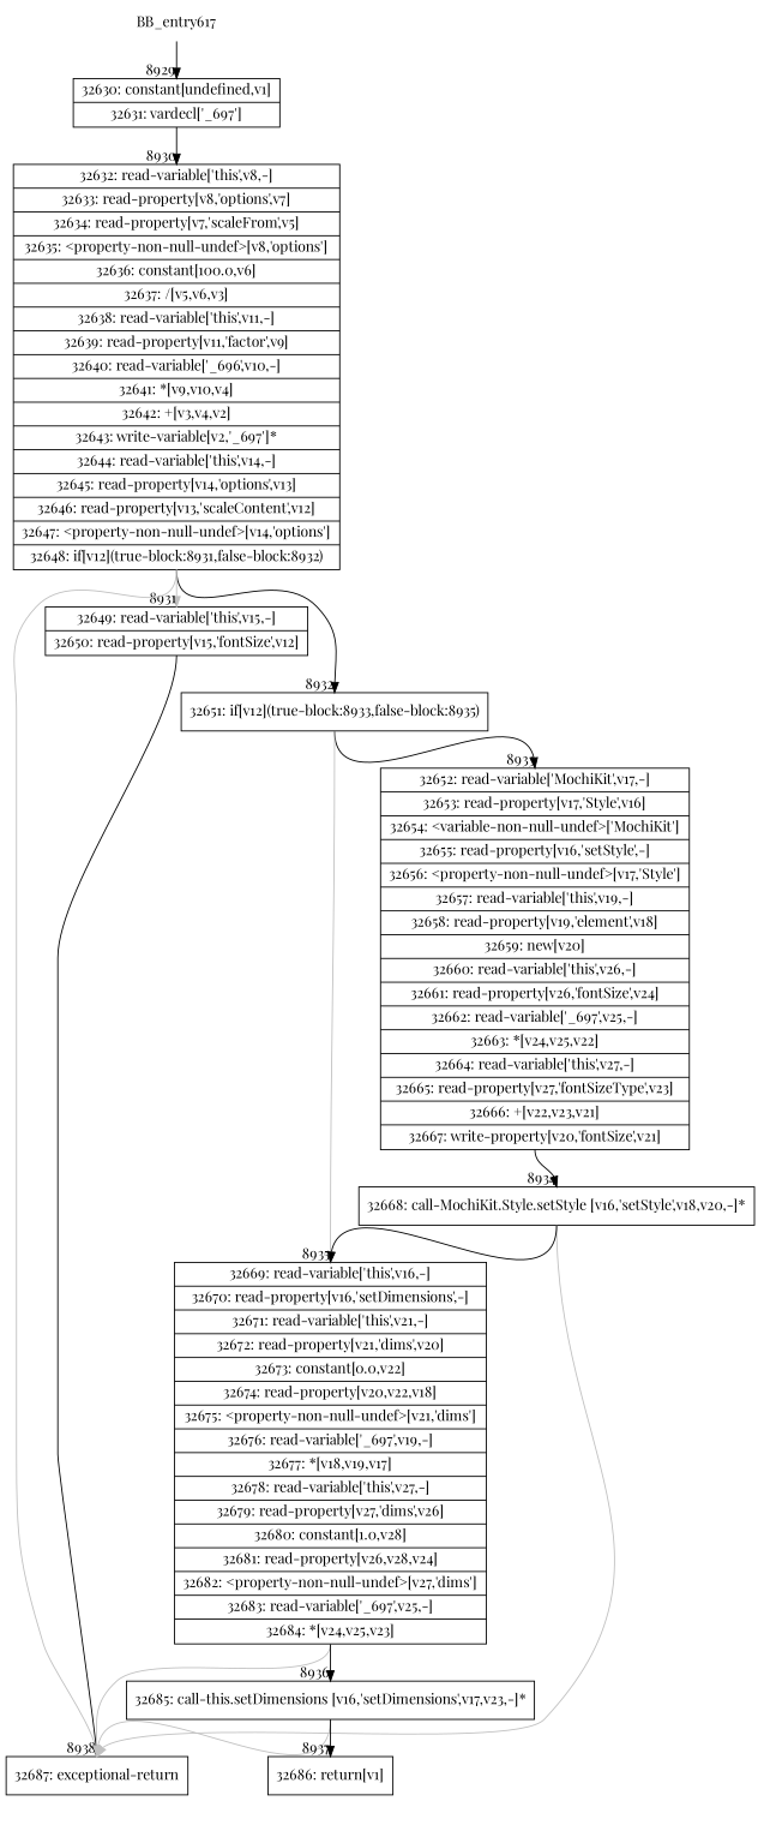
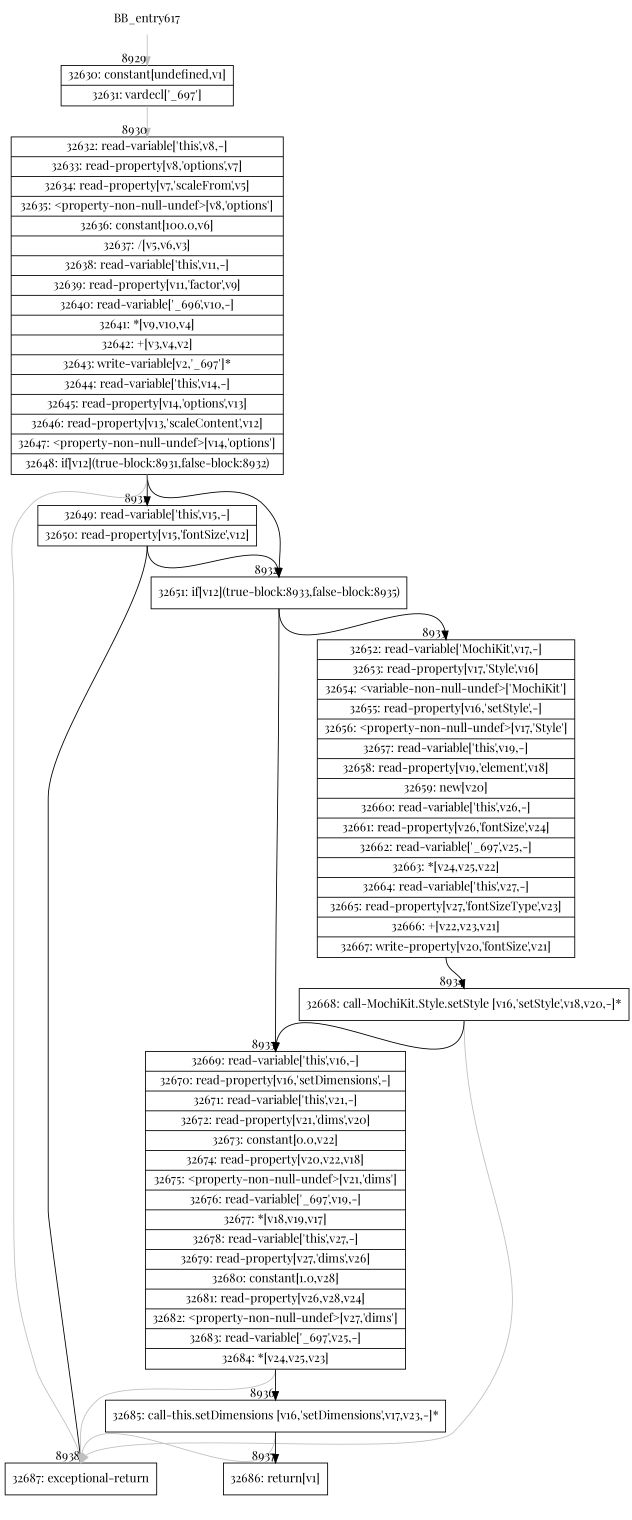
  digraph {
    fontname="Playfair Display"
    rankdir=TD
    node [fontname="Playfair Display" shape=record]
    edge [fontname="Playfair Display" headport=n tailport=s]
    n1 [label=BB_entry617 shape=none]
    n2 [label="{32630: constant[undefined,v1]|32631: vardecl['_697']}"]
    n3 [label="{32632: read-variable['this',v8,-]|32633: read-property[v8,'options',v7]|32634: read-property[v7,'scaleFrom',v5]|32635: \<property-non-null-undef\>[v8,'options']|32636: constant[100.0,v6]|32637: /[v5,v6,v3]|32638: read-variable['this',v11,-]|32639: read-property[v11,'factor',v9]|32640: read-variable['_696',v10,-]|32641: *[v9,v10,v4]|32642: +[v3,v4,v2]|32643: write-variable[v2,'_697']*|32644: read-variable['this',v14,-]|32645: read-property[v14,'options',v13]|32646: read-property[v13,'scaleContent',v12]|32647: \<property-non-null-undef\>[v14,'options']|32648: if[v12](true-block:8931,false-block:8932)}"]
    n4 [label="{32651: if[v12](true-block:8933,false-block:8935)}"]
    n5 [label="{32649: read-variable['this',v15,-]|32650: read-property[v15,'fontSize',v12]}"]
    n6 [label="{32687: exceptional-return}"]
    n7 [label="{32652: read-variable['MochiKit',v17,-]|32653: read-property[v17,'Style',v16]|32654: \<variable-non-null-undef\>['MochiKit']|32655: read-property[v16,'setStyle',-]|32656: \<property-non-null-undef\>[v17,'Style']|32657: read-variable['this',v19,-]|32658: read-property[v19,'element',v18]|32659: new[v20]|32660: read-variable['this',v26,-]|32661: read-property[v26,'fontSize',v24]|32662: read-variable['_697',v25,-]|32663: *[v24,v25,v22]|32664: read-variable['this',v27,-]|32665: read-property[v27,'fontSizeType',v23]|32666: +[v22,v23,v21]|32667: write-property[v20,'fontSize',v21]}"]
    n8 [label="{32669: read-variable['this',v16,-]|32670: read-property[v16,'setDimensions',-]|32671: read-variable['this',v21,-]|32672: read-property[v21,'dims',v20]|32673: constant[0.0,v22]|32674: read-property[v20,v22,v18]|32675: \<property-non-null-undef\>[v21,'dims']|32676: read-variable['_697',v19,-]|32677: *[v18,v19,v17]|32678: read-variable['this',v27,-]|32679: read-property[v27,'dims',v26]|32680: constant[1.0,v28]|32681: read-property[v26,v28,v24]|32682: \<property-non-null-undef\>[v27,'dims']|32683: read-variable['_697',v25,-]|32684: *[v24,v25,v23]}"]
    n9 [label="{32668: call-MochiKit.Style.setStyle [v16,'setStyle',v18,v20,-]*}"]
    n10 [label="{32685: call-this.setDimensions [v16,'setDimensions',v17,v23,-]*}"]
    n11 [label="{32686: return[v1]}"]
-   n1 -> n2 [headlabel="    8929"]
-   n2 -> n3 [headlabel="      8930"]
+   n1 -> n2 [headlabel="    8929" color=gray]
+   n2 -> n3 [headlabel="      8930" color=gray]
    n3 -> n4 [headlabel="      8932"]
-   n3 -> n5 [headlabel="      8931" color=gray]
+   n3 -> n5 [headlabel="      8931"]
    n3 -> n6 [color=gray headlabel="      8938"]
    n4 -> n7 [headlabel="      8933"]
-   n4 -> n8 [headlabel="      8935" color=gray]
+   n4 -> n8 [headlabel="      8935"]
+   n5 -> n4
    n5 -> n6 [color=black]
    n7 -> n9 [headlabel="      8934"]
    n8 -> n6 [color=gray]
    n8 -> n10 [headlabel="      8936"]
    n9 -> n6 [color=gray]
    n9 -> n8
    n10 -> n6 [color=gray]
    n10 -> n11 [headlabel="      8937"]
  }
